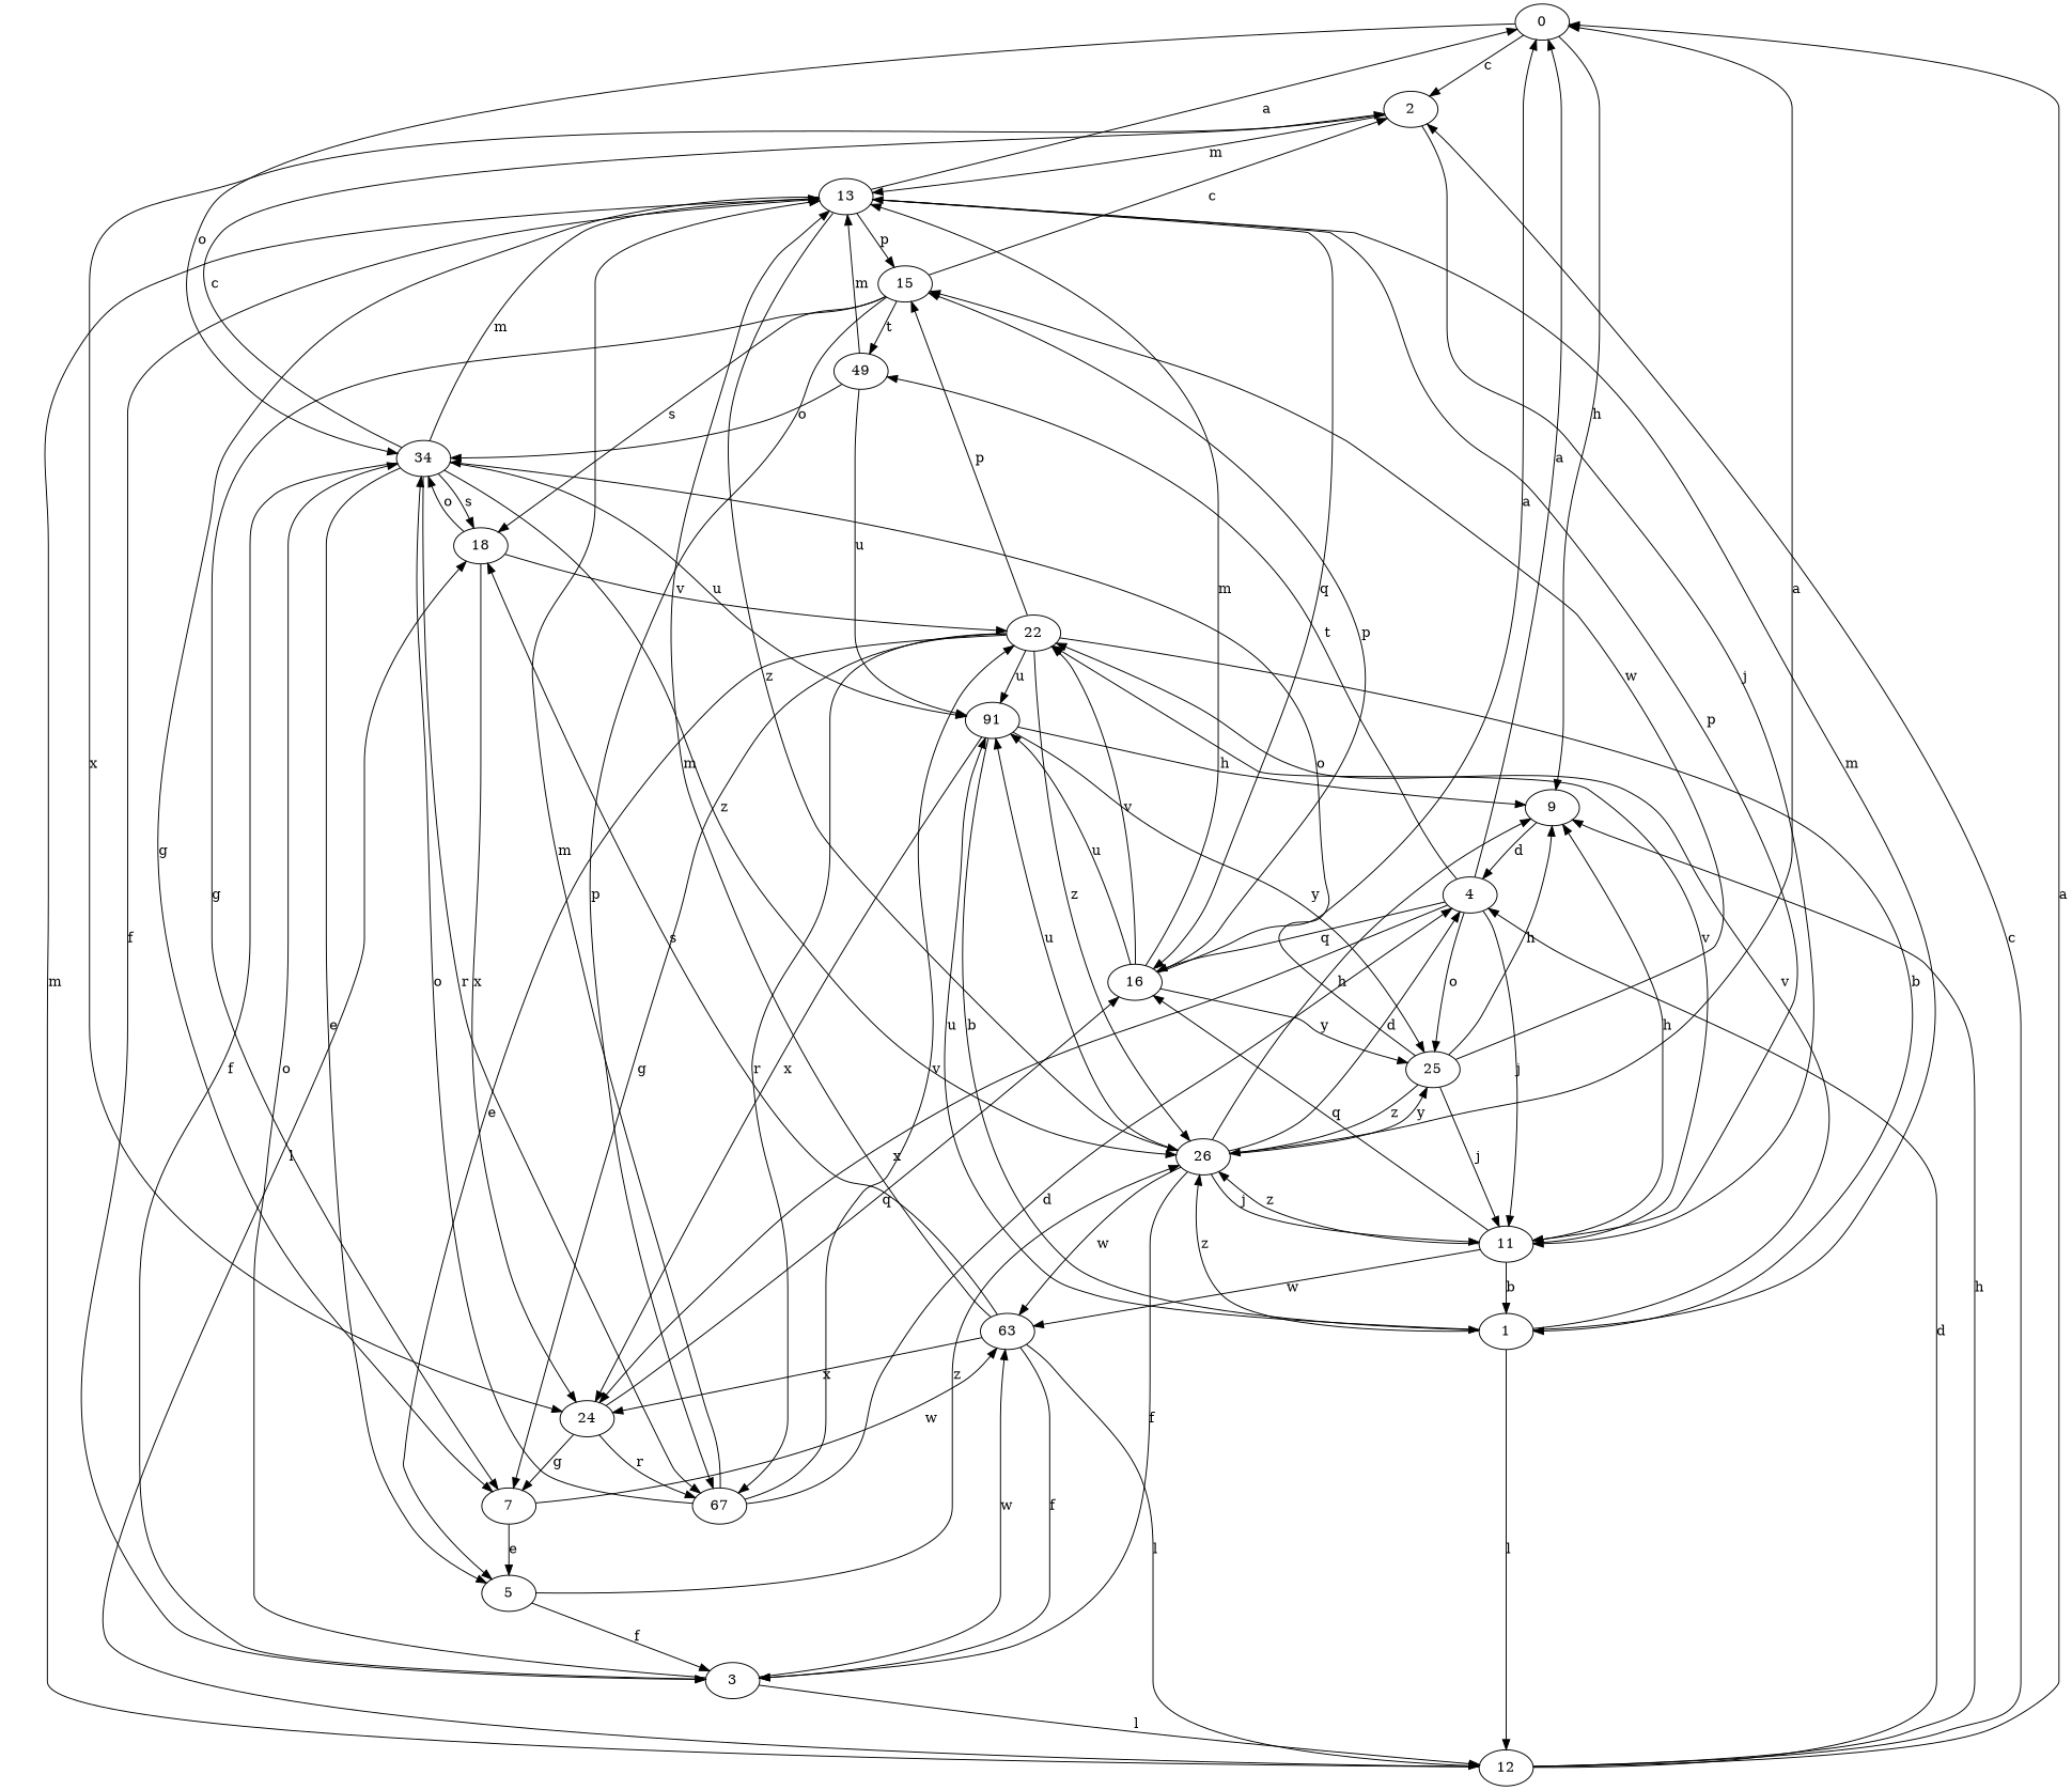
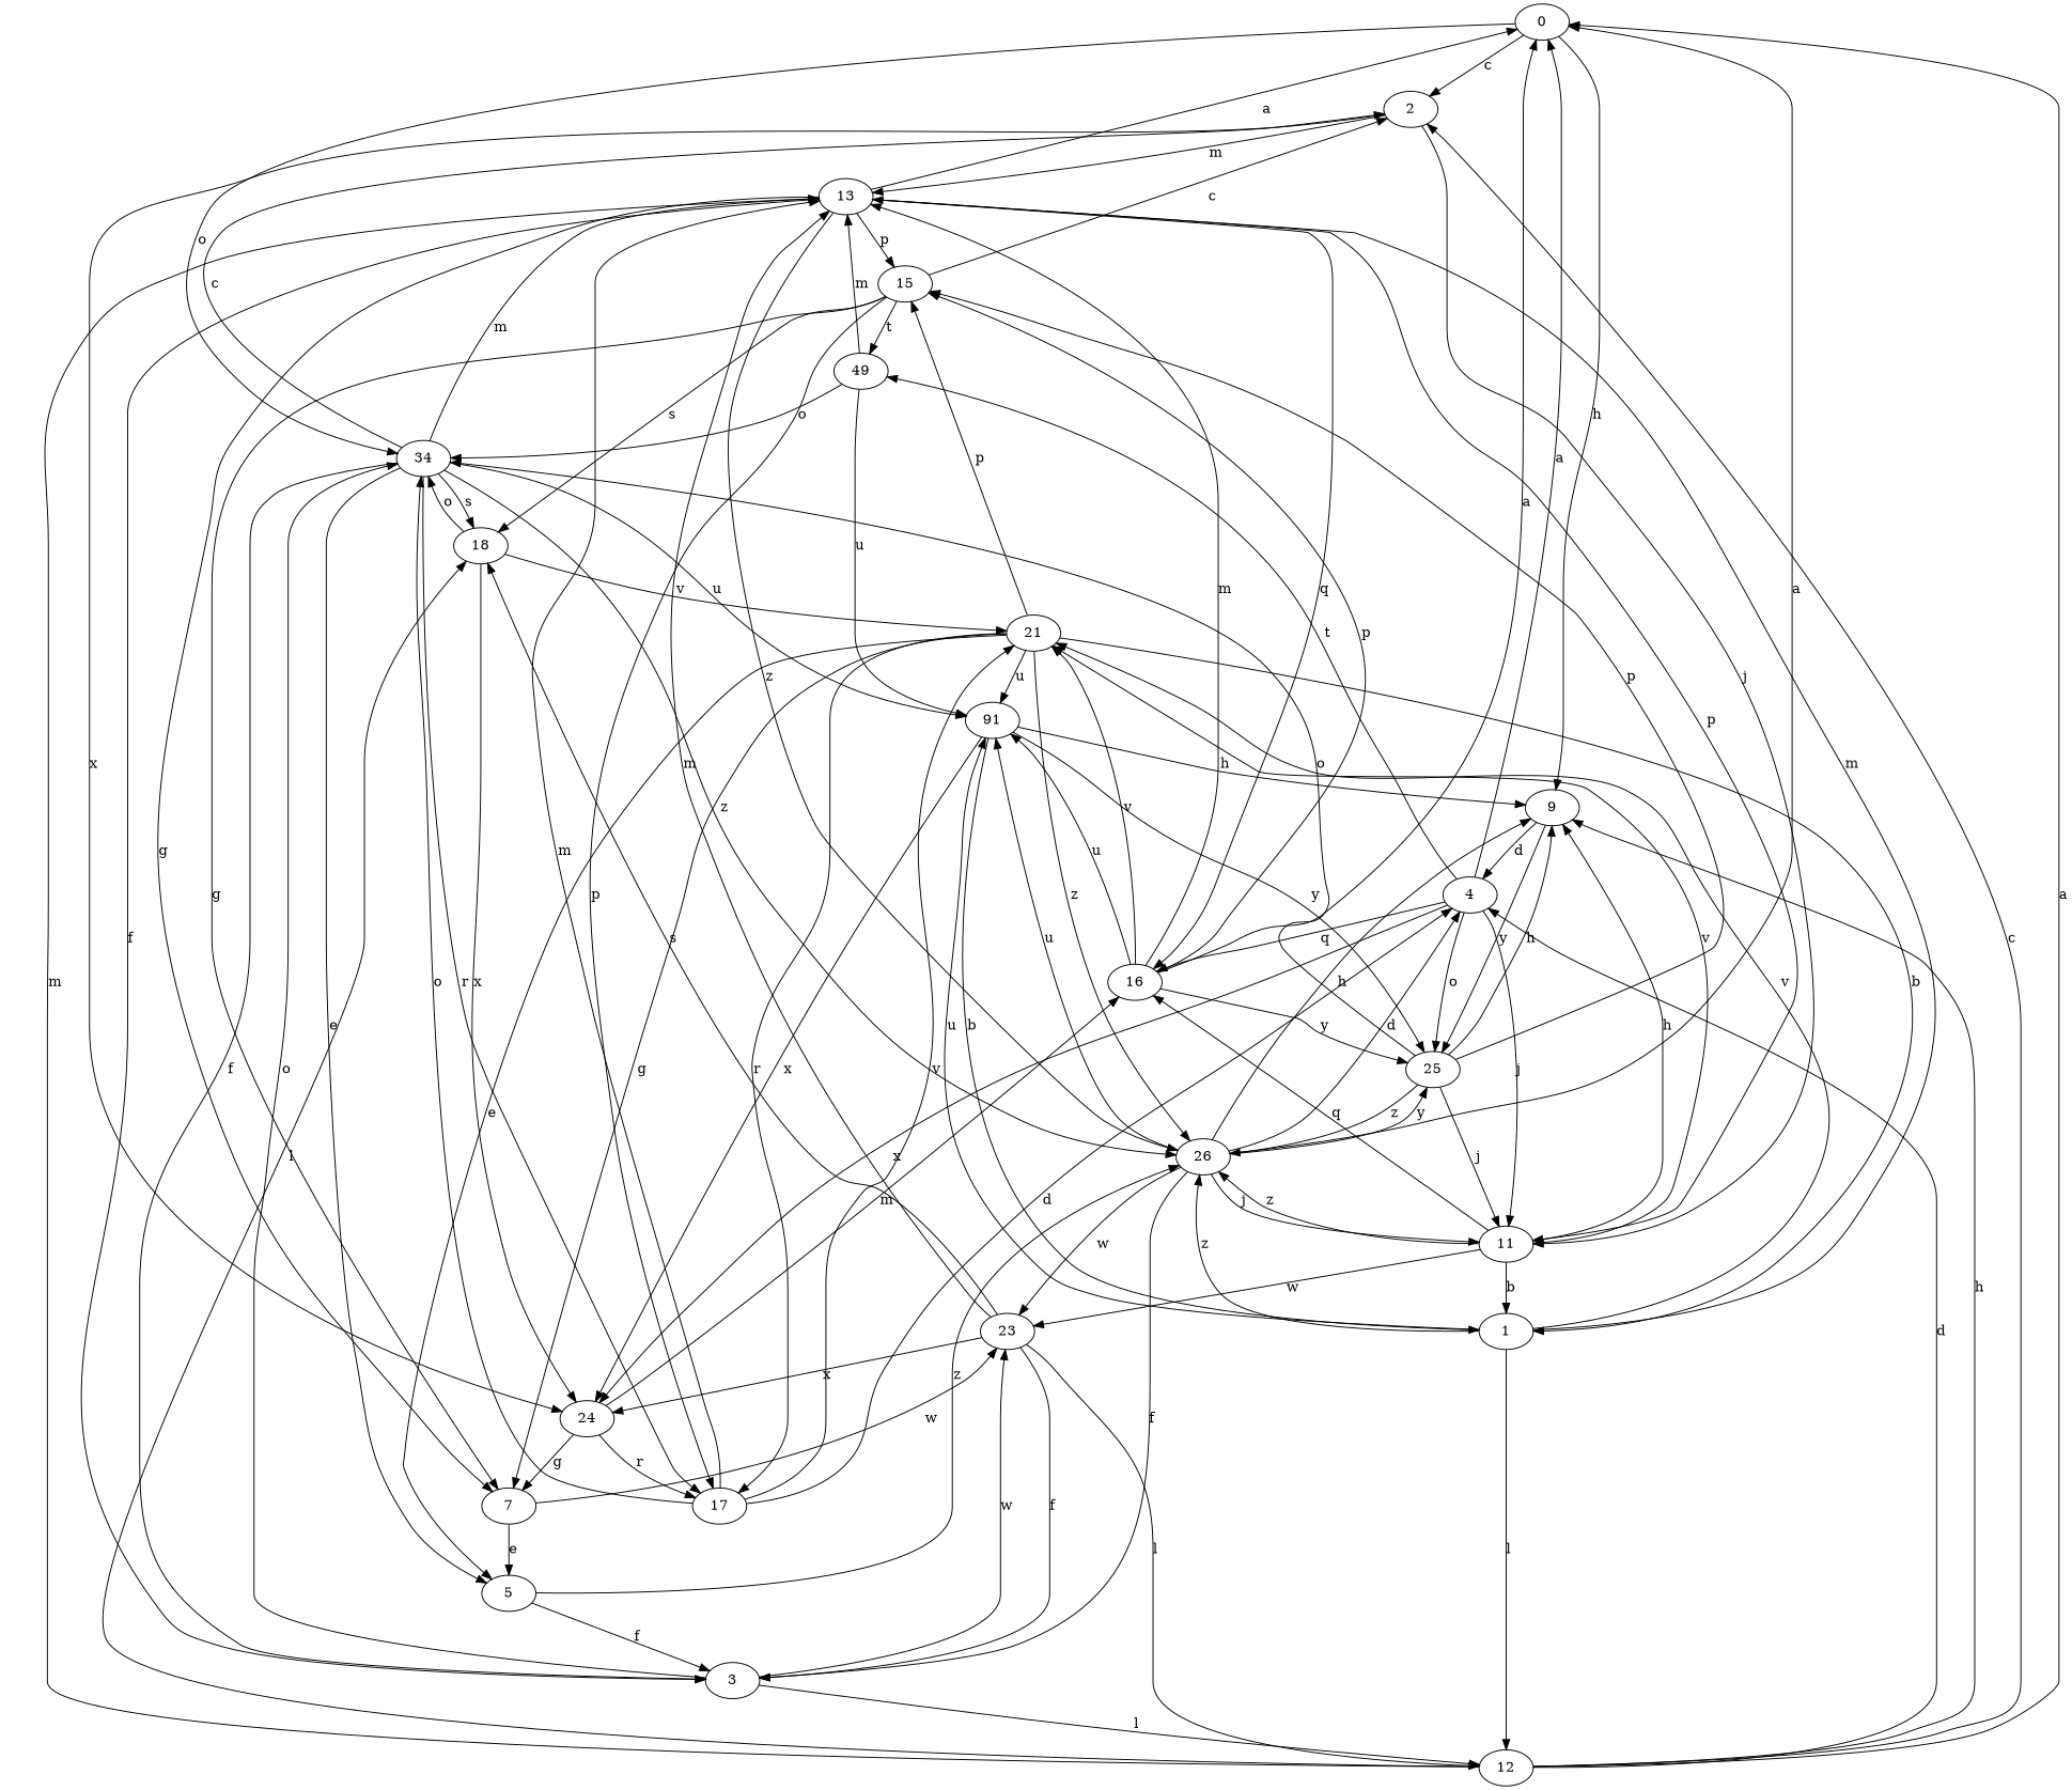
  strict digraph {
    0
    2
    9
    n4 [label=34]
    13
    11
    24
    4
    25
    n10 [label=91]
    26
    5
    n13 [label=3]
-   17 [label=67]
+   17
    18
    1
    12
-   22
+   22 [label=21]
    16
    7
    15
-   23 [label=63]
+   23
    n23 [label=49]
    0 -> 2 [label=c]
    0 -> 9 [label=h]
    0 -> n4 [label=o]
    2 -> 13 [label=m]
    2 -> 11 [label=j]
    2 -> 24 [label=x]
    9 -> 4 [label=d]
+   9 -> 25 [label=y]
    n4 -> 2 [label=c]
    n4 -> 13 [label=m]
    n4 -> n10 [label=u]
    n4 -> 26 [label=z]
    n4 -> 5 [label=e]
    n4 -> n13 [label=f]
    n4 -> 17 [label=r]
    n4 -> 18 [label=s]
    13 -> 0 [label=a]
    13 -> 11 [label=p]
    13 -> 26 [label=z]
    13 -> n13 [label=f]
    13 -> 16 [label=q]
    13 -> 7 [label=g]
    13 -> 15 [label=p]
    11 -> 9 [label=h]
    11 -> 26 [label=z]
    11 -> 1 [label=b]
    11 -> 22 [label=v]
    11 -> 16 [label=q]
    11 -> 23 [label=w]
    24 -> 17 [label=r]
-   24 -> 16 [label=q]
+   24 -> 16 [label=m]
    24 -> 7 [label=g]
    4 -> 0 [label=a]
    4 -> 11 [label=j]
    4 -> 24 [label=x]
    4 -> 25 [label=o]
    4 -> 16 [label=q]
    4 -> n23 [label=t]
    25 -> 9 [label=h]
    25 -> n4 [label=o]
    25 -> 11 [label=j]
    25 -> 26 [label=z]
-   25 -> 15 [label=w]
+   25 -> 15 [label=p]
    n10 -> 9 [label=h]
    n10 -> 24 [label=x]
    n10 -> 25 [label=y]
    n10 -> 1 [label=b]
    26 -> 0 [label=a]
    26 -> 9 [label=h]
    26 -> 11 [label=j]
    26 -> 4 [label=d]
    26 -> 25 [label=y]
    26 -> n10 [label=u]
    26 -> n13 [label=f]
    26 -> 23 [label=w]
    5 -> 26 [label=z]
    5 -> n13 [label=f]
    n13 -> n4 [label=o]
    n13 -> 12 [label=l]
    n13 -> 23 [label=w]
    17 -> n4 [label=o]
    17 -> 13 [label=m]
    17 -> 4 [label=d]
    17 -> 22 [label=v]
    18 -> n4 [label=o]
    18 -> 24 [label=x]
    18 -> 22 [label=v]
    1 -> 13 [label=m]
    1 -> n10 [label=u]
    1 -> 26 [label=z]
    1 -> 12 [label=l]
    1 -> 22 [label=v]
    12 -> 0 [label=a]
    12 -> 2 [label=c]
    12 -> 9 [label=h]
    12 -> 13 [label=m]
    12 -> 4 [label=d]
    12 -> 18 [label=l]
    22 -> n10 [label=u]
    22 -> 26 [label=z]
    22 -> 5 [label=e]
    22 -> 17 [label=r]
    22 -> 1 [label=b]
    22 -> 7 [label=g]
    22 -> 15 [label=p]
    16 -> 0 [label=a]
    16 -> 13 [label=m]
    16 -> 25 [label=y]
    16 -> n10 [label=u]
    16 -> 22 [label=v]
    16 -> 15 [label=p]
    7 -> 5 [label=e]
    7 -> 23 [label=w]
    15 -> 2 [label=c]
    15 -> 17 [label=p]
    15 -> 18 [label=s]
    15 -> 7 [label=g]
    15 -> n23 [label=t]
    23 -> 13 [label=m]
    23 -> 24 [label=x]
    23 -> n13 [label=f]
    23 -> 18 [label=s]
    23 -> 12 [label=l]
    n23 -> n4 [label=o]
    n23 -> 13 [label=m]
    n23 -> n10 [label=u]
  }
